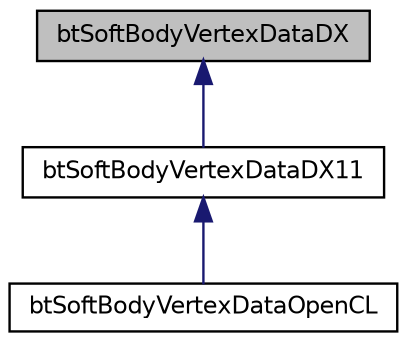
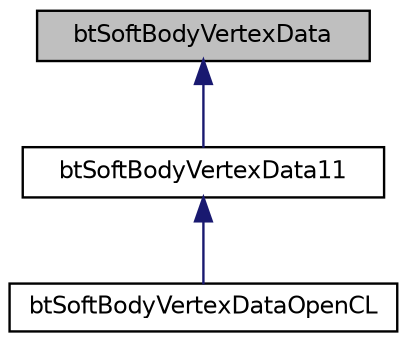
  digraph {
    node [color=black fillcolor=white fontname=Helvetica fontsize=10 shape=record style=filled]
    edge [color=midnightblue dir=back fontname=Helvetica fontsize=10 labelfontname=Helvetica labelfontsize=10 style=solid]
-   n1 [fillcolor=grey75 fontcolor=black height=0.2 label=btSoftBodyVertexDataDX width=0.4]
-   n2 [height=0.2 label=btSoftBodyVertexDataDX11 width=0.4]
+   n1 [fillcolor=grey75 fontcolor=black height=0.2 label=btSoftBodyVertexData width=0.4]
+   n2 [height=0.2 label=btSoftBodyVertexData11 width=0.4]
    n3 [height=0.2 label=btSoftBodyVertexDataOpenCL width=0.4]
    n1 -> n2
    n2 -> n3
  }
